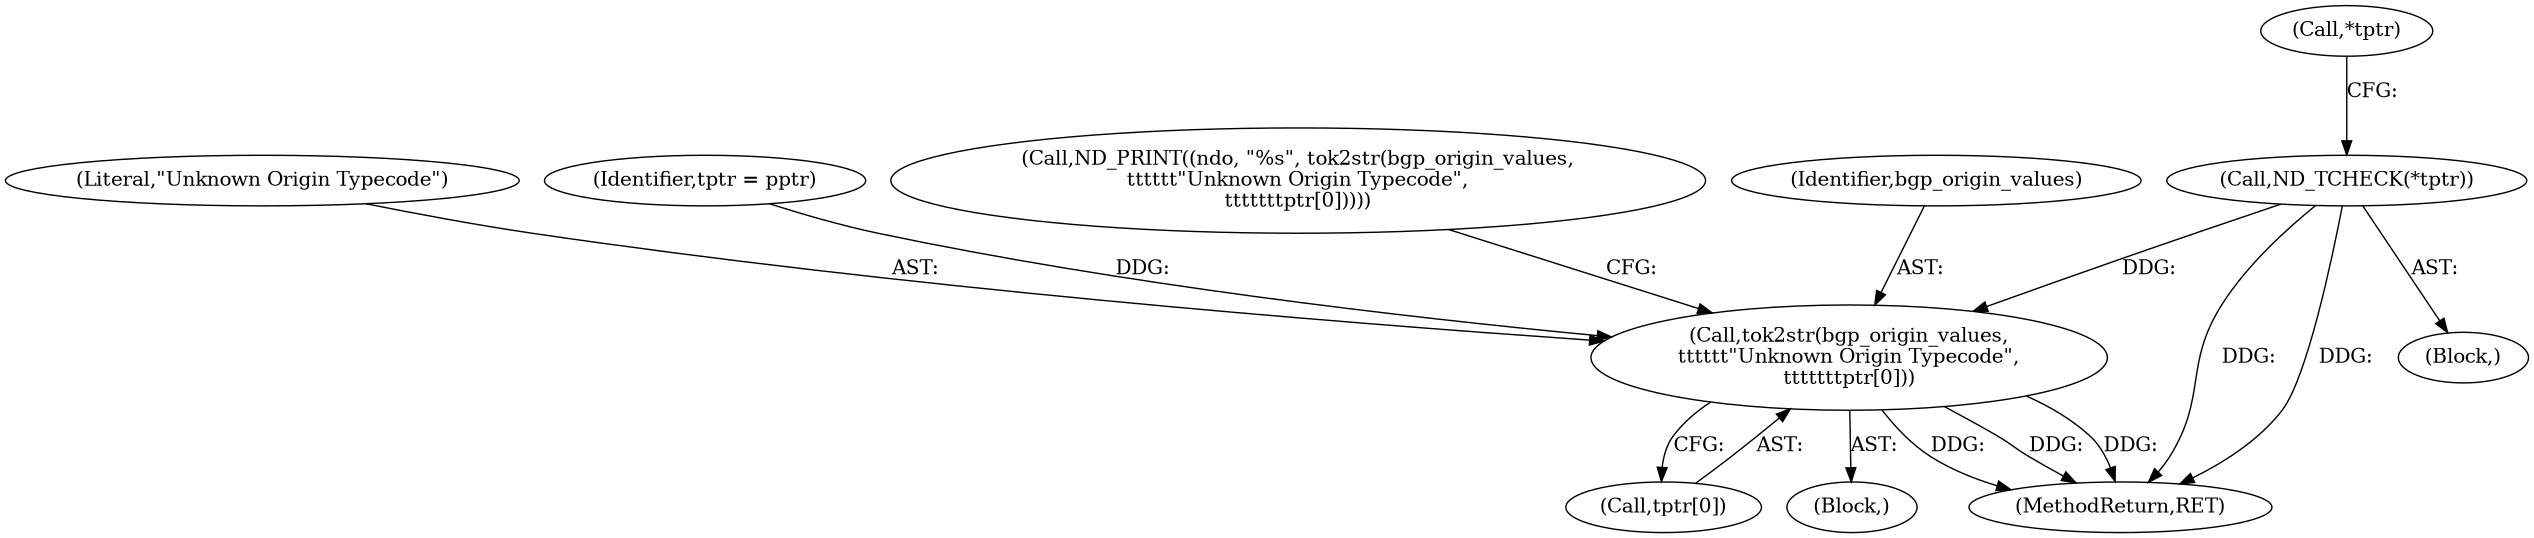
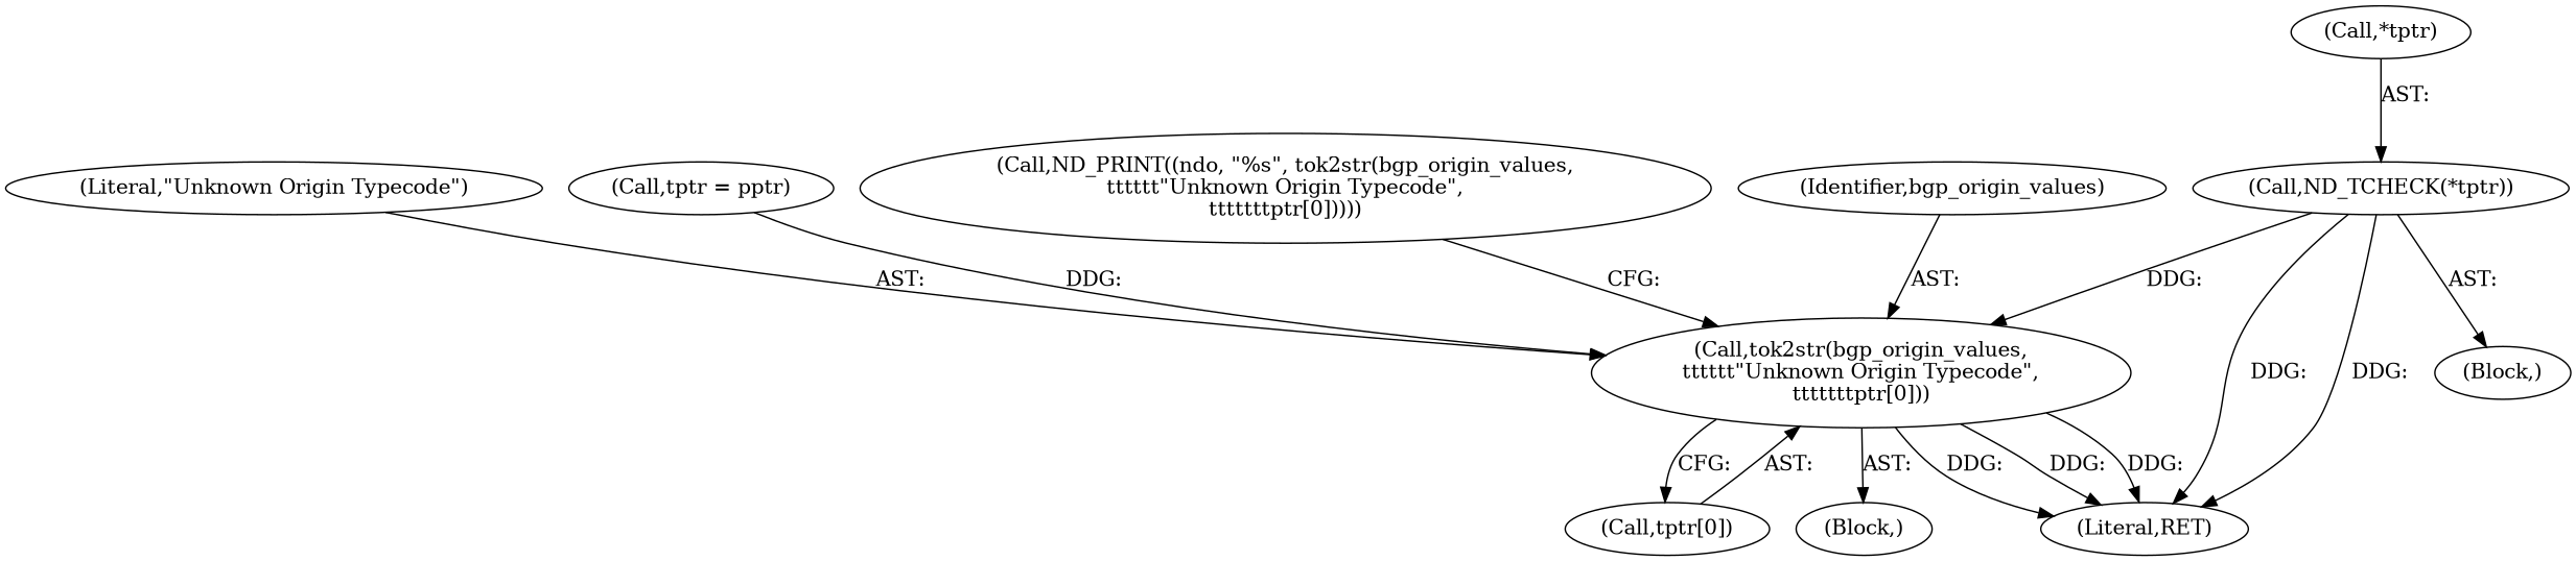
  digraph {
    n1 [label="(Call,ND_TCHECK(*tptr))"]
    n2 [label="(Call,tok2str(bgp_origin_values,\n\t\t\t\t\t\t\"Unknown Origin Typecode\",\n\t\t\t\t\t\ttptr[0]))"]
-   n3 [label="(MethodReturn,RET)"]
+   n3 [label="(Literal,RET)"]
    n4 [label="(Block,)"]
    n5 [label="(Call,tptr[0])"]
    n6 [label="(Block,)"]
    n7 [label="(Call,*tptr)"]
    n8 [label="(Literal,\"Unknown Origin Typecode\")"]
-   n9 [label="(Identifier,tptr = pptr)"]
+   n9 [label="(Call,tptr = pptr)"]
    n10 [label="(Call,ND_PRINT((ndo, \"%s\", tok2str(bgp_origin_values,\n\t\t\t\t\t\t\"Unknown Origin Typecode\",\n\t\t\t\t\t\ttptr[0]))))"]
    n11 [label="(Identifier,bgp_origin_values)"]
    n1 -> n2 [label="DDG: "]
    n1 -> n3 [label="DDG: "]
    n1 -> n3 [label="DDG: "]
    n1 -> n4 [label="AST: "]
    n2 -> n3 [label="DDG: "]
    n2 -> n3 [label="DDG: "]
    n2 -> n3 [label="DDG: "]
    n2 -> n5 [label="CFG: "]
    n2 -> n6 [label="AST: "]
    n5 -> n2 [label="AST: "]
-   n7 -> n1 [label="CFG: "]
+   n7 -> n1 [label="AST: "]
    n8 -> n2 [label="AST: "]
    n9 -> n2 [label="DDG: "]
    n10 -> n2 [label="CFG: "]
    n11 -> n2 [label="AST: "]
  }
